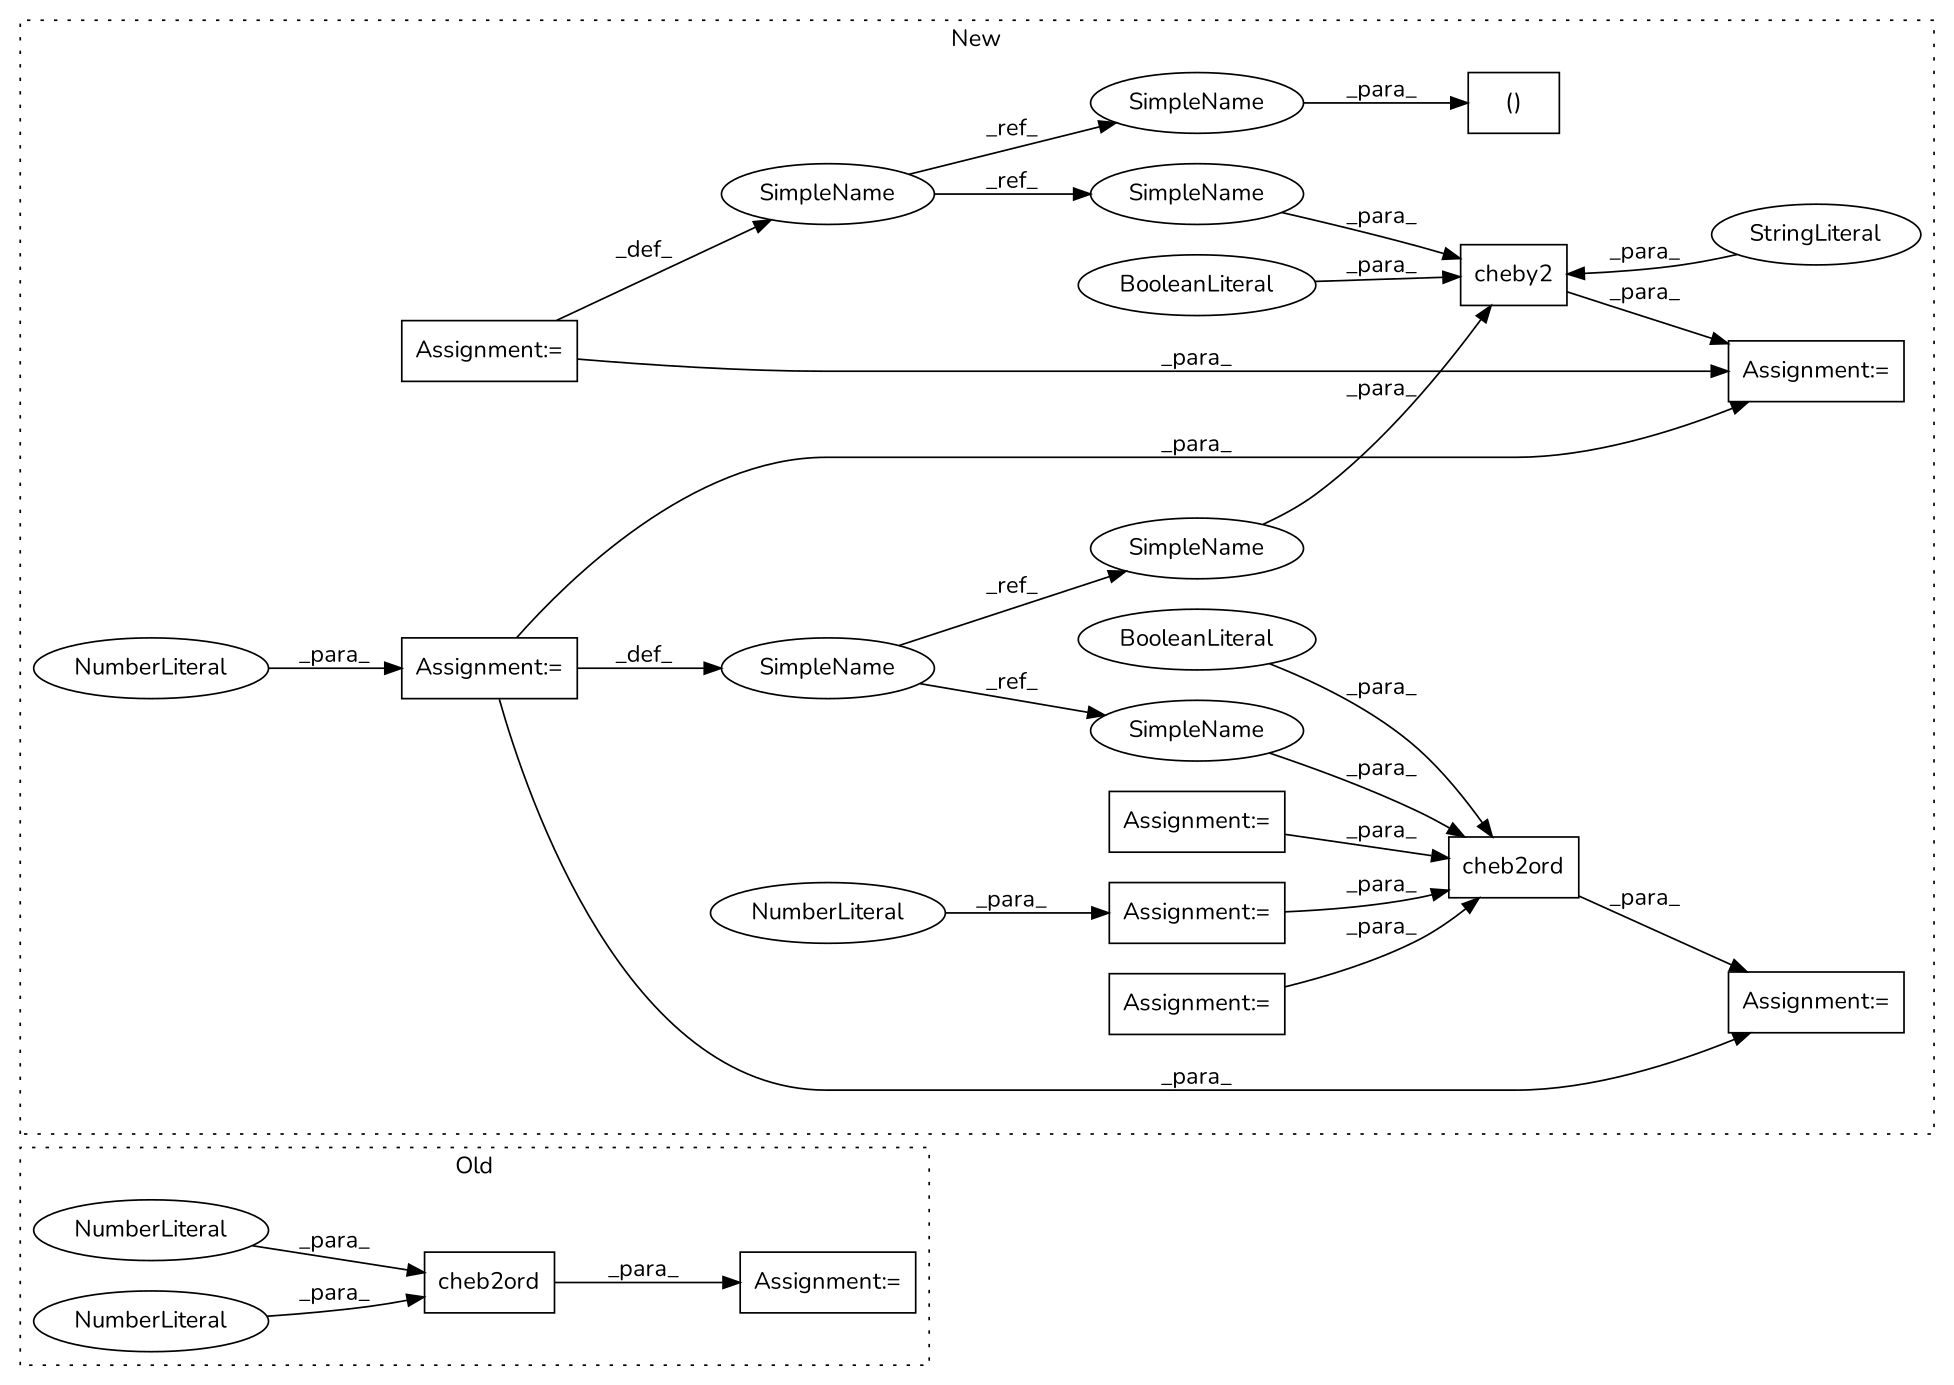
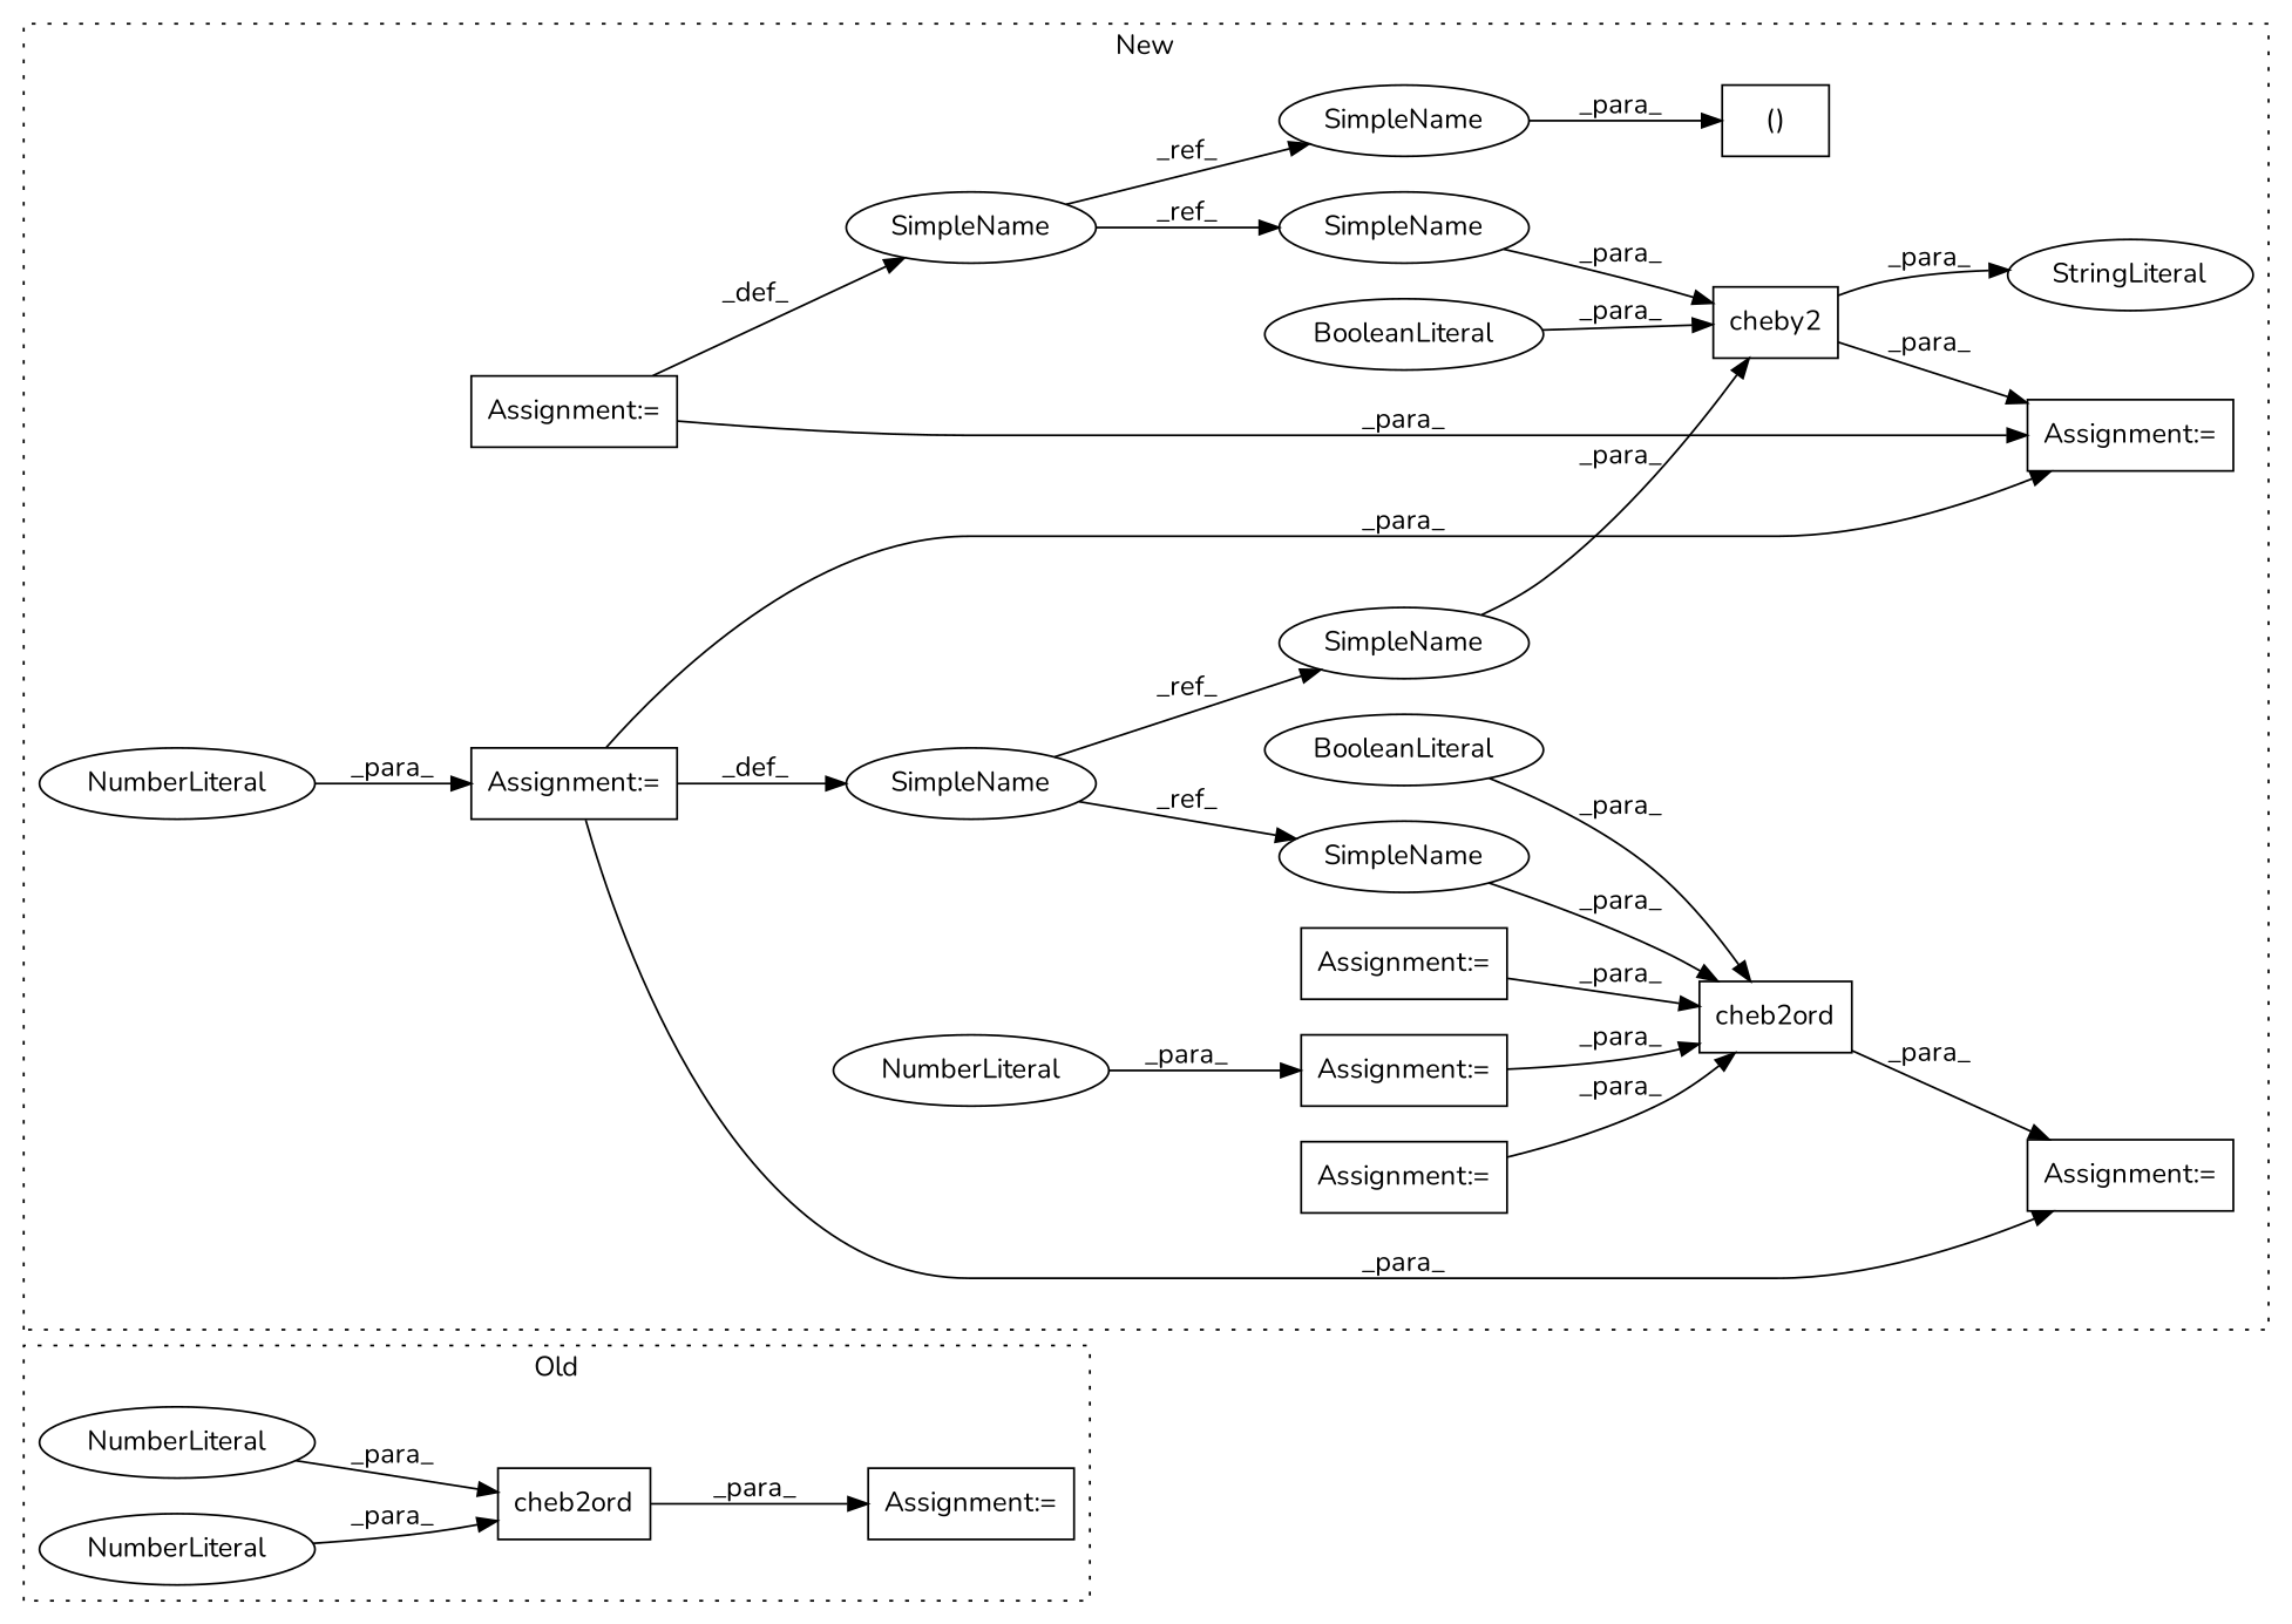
  digraph {
    rankdir=LR
    fontname=Nunito
    node [a=7 l=1 s=12618 shape=ellipse fontname=Nunito]
    edge [fontname=Nunito]
    n1 [a=32 l="9,1" label=cheb2ord s="8173,8194" shape=box]
    n2 [a=34 l=3 label=NumberLiteral s=8182]
    n3 [a=34 label=NumberLiteral s=8190]
    n4 [l=2 label="Assignment:=" s=8171 shape=box]
    n5 [a=106 l=16 label="()" shape=box]
    n6 [a=42 label=SimpleName s=12561]
    n7 [a=32 l="7,1" label=cheby2 s="12691,12716" shape=box]
    n8 [a=42 l=2 label=SimpleName s=12602]
    n9 [a=32 l="9,1" label=cheb2ord s="12636,12662" shape=box]
    n10 [a=9 l=5 label=BooleanLiteral s=12711]
    n11 [a=9 l=5 label=BooleanLiteral s=12657]
    n12 [label="Assignment:=" s=12561 shape=box]
    n13 [label="Assignment:=" s=12604 shape=box]
    n14 [a=34 l=2 label=NumberLiteral s=12605]
    n15 [label="Assignment:=" s=12582 shape=box]
    n16 [a=34 l=3 label=NumberLiteral s=12583]
    n17 [l=2 label="Assignment:=" s=12689 shape=box]
    n18 [l=2 label="Assignment:=" s=12634 shape=box]
    n19 [label="Assignment:=" s=12570 shape=box]
    n20 [a=45 l=4 label=StringLiteral s=12706]
    n21 [label="Assignment:=" s=12594 shape=box]
    n22 [a=42 label=SimpleName s=12698]
    n23 [a=42 label=SimpleName]
    n24 [a=42 l=2 label=SimpleName s=12654]
    n25 [a=42 l=2 label=SimpleName s=12700]
    subgraph cluster_1 {
      label=Old
      style=dotted
      n1
      n2
      n3
      n4
    }
    subgraph cluster_2 {
      label=New
      style=dotted
      n5
      n6
      n7
      n8
      n9
      n10
      n11
      n12
      n13
      n14
      n15
      n16
      n17
      n18
      n19
      n20
      n21
      n22
      n23
      n24
      n25
    }
    n1 -> n4 [label=_para_]
    n2 -> n1 [label=_para_]
    n3 -> n1 [label=_para_]
    n6 -> n22 [label=_ref_]
    n6 -> n23 [label=_ref_]
    n7 -> n17 [label=_para_]
    n8 -> n24 [label=_ref_]
    n8 -> n25 [label=_ref_]
    n9 -> n18 [label=_para_]
    n10 -> n7 [label=_para_]
    n11 -> n9 [label=_para_]
    n12 -> n6 [label=_def_]
    n12 -> n17 [label=_para_]
    n13 -> n8 [label=_def_]
    n13 -> n17 [label=_para_]
    n13 -> n18 [label=_para_]
    n14 -> n13 [label=_para_]
    n15 -> n9 [label=_para_]
    n16 -> n15 [label=_para_]
    n19 -> n9 [label=_para_]
-   n20 -> n7 [label=_para_]
+   n7 -> n20 [label=_para_]
    n21 -> n9 [label=_para_]
    n22 -> n7 [label=_para_]
    n23 -> n5 [label=_para_]
    n24 -> n9 [label=_para_]
    n25 -> n7 [label=_para_]
  }
